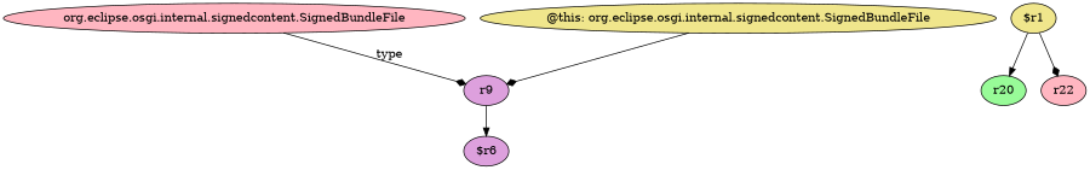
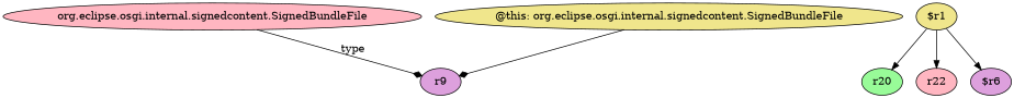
  digraph {
    fontname="DejaVu Serif"
    node [fillcolor=lightpink fontname="DejaVu Serif" style=filled]
    edge [arrowhead=normal fontname="DejaVu Serif"]
    n1 [label="org.eclipse.osgi.internal.signedcontent.SignedBundleFile"]
    n2 [fillcolor=plum label=r9]
    n3 [fillcolor=khaki label="$r1"]
    n4 [fillcolor=palegreen label=r20]
    n5 [label=r22]
    n6 [fillcolor=plum label="$r6"]
    n7 [fillcolor=khaki label="@this: org.eclipse.osgi.internal.signedcontent.SignedBundleFile"]
    n1 -> n2 [arrowhead=diamond label=type]
    n3 -> n4
-   n3 -> n5 [arrowhead=diamond]
-   n2 -> n6
+   n3 -> n5
+   n3 -> n6
    n7 -> n2 [arrowhead=diamond]
  }
